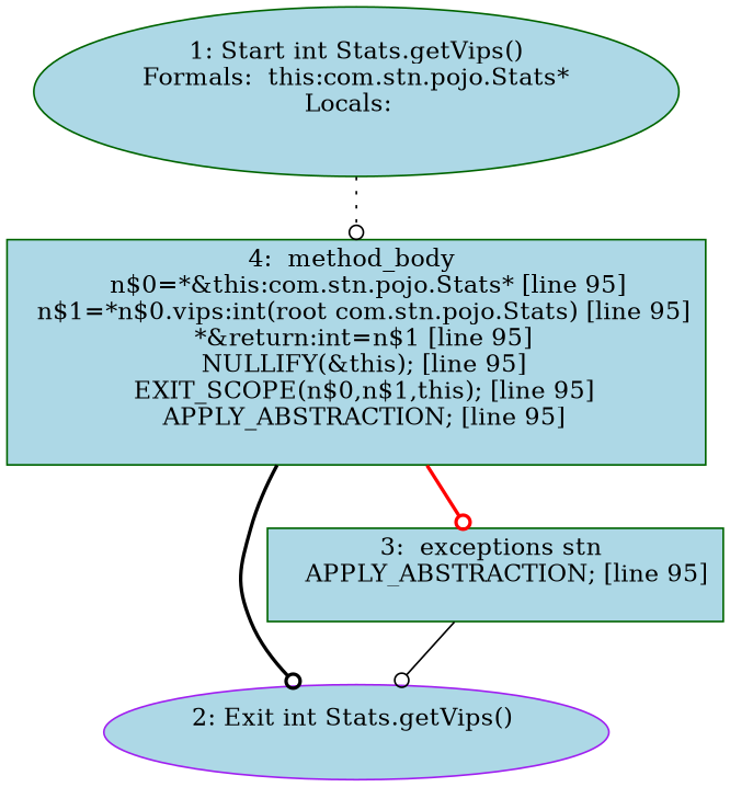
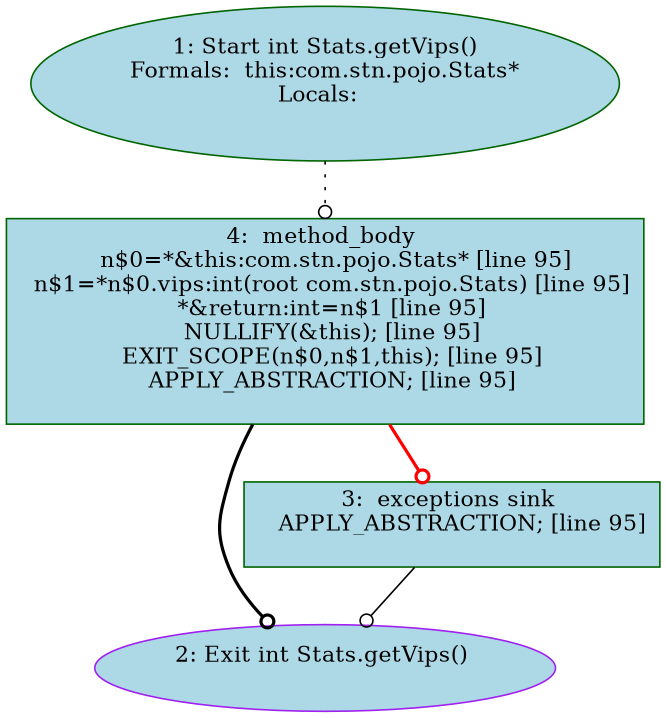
  digraph {
    node [color=darkgreen style=filled fillcolor=lightblue]
    edge [style=bold arrowhead=odot]
    n1 [label="1: Start int Stats.getVips()\nFormals:  this:com.stn.pojo.Stats*\nLocals:  \n  "]
    n2 [label="4:  method_body \n   n$0=*&this:com.stn.pojo.Stats* [line 95]\n  n$1=*n$0.vips:int(root com.stn.pojo.Stats) [line 95]\n  *&return:int=n$1 [line 95]\n  NULLIFY(&this); [line 95]\n  EXIT_SCOPE(n$0,n$1,this); [line 95]\n  APPLY_ABSTRACTION; [line 95]\n " shape=box]
    n3 [color=purple label="2: Exit int Stats.getVips() \n  "]
-   n4 [label="3:  exceptions stn \n   APPLY_ABSTRACTION; [line 95]\n " shape=box]
+   n4 [label="3:  exceptions sink \n   APPLY_ABSTRACTION; [line 95]\n " shape=box]
    n1 -> n2 [style=dotted]
    n2 -> n3
    n2 -> n4 [color=red]
    n4 -> n3 [style=solid]
  }
